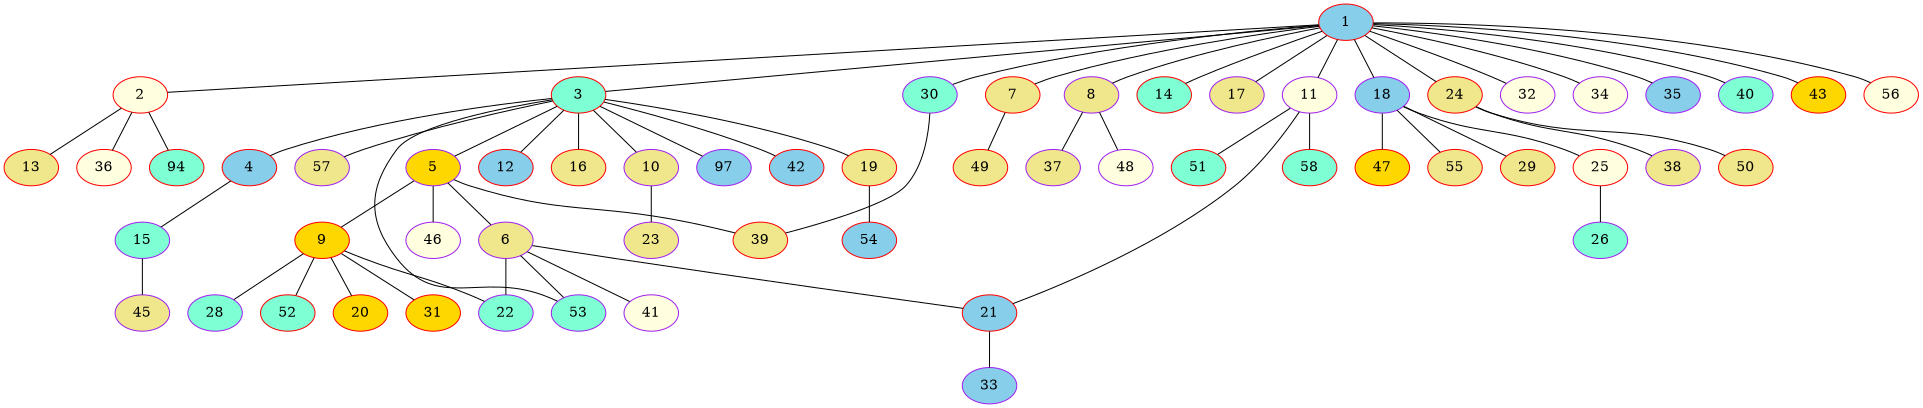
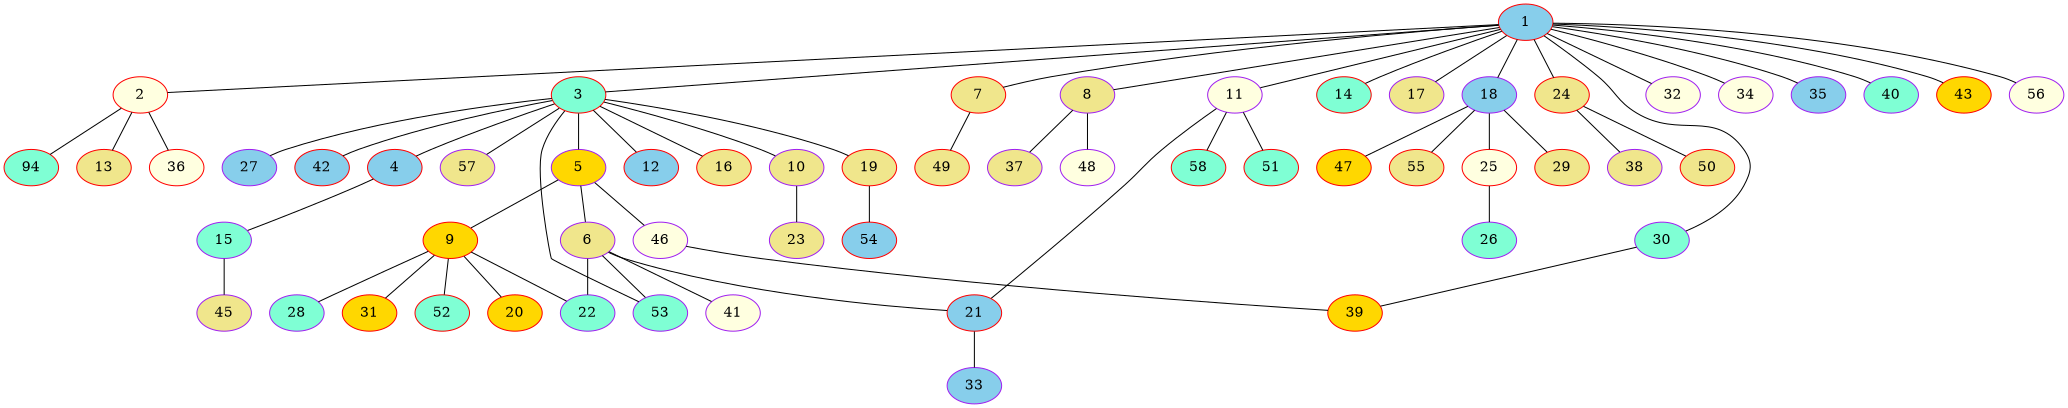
  graph {
    node [color=red fillcolor=khaki style=filled]
    edge [weight=1.0]
    1 [fillcolor=skyblue]
    2 [fillcolor=lightyellow]
    3 [fillcolor=aquamarine]
    7
    8 [color=purple]
    11 [color=purple fillcolor=lightyellow]
    14 [fillcolor=aquamarine]
    17 [color=purple]
    18 [color=purple fillcolor=skyblue]
    24
    30 [color=purple fillcolor=aquamarine]
    32 [color=purple fillcolor=lightyellow]
    34 [color=purple fillcolor=lightyellow]
    35 [color=purple fillcolor=skyblue]
    40 [color=purple fillcolor=aquamarine]
    43 [fillcolor=gold]
-   56 [fillcolor=lightyellow]
+   56 [color=purple fillcolor=lightyellow]
    13
    36 [fillcolor=lightyellow]
    n20 [fillcolor=aquamarine label=94]
    4 [fillcolor=skyblue]
    5 [color=purple fillcolor=gold]
    10 [color=purple]
    12 [fillcolor=skyblue]
    16
    19
-   27 [color=purple fillcolor=skyblue label=97]
+   27 [color=purple fillcolor=skyblue]
    42 [fillcolor=skyblue]
    53 [color=purple fillcolor=aquamarine]
    57 [color=purple]
    49
    37 [color=purple]
    48 [color=purple fillcolor=lightyellow]
    21 [fillcolor=skyblue]
    51 [fillcolor=aquamarine]
    58 [fillcolor=aquamarine]
    25 [fillcolor=lightyellow]
    29
    47 [fillcolor=gold]
    55
    38 [color=purple]
    50
-   39
+   39 [fillcolor=gold]
    15 [color=purple fillcolor=aquamarine]
    6 [color=purple]
    9 [fillcolor=gold]
    46 [color=purple fillcolor=lightyellow]
    23 [color=purple]
    54 [fillcolor=skyblue]
    45 [color=purple]
    22 [color=purple fillcolor=aquamarine]
    41 [color=purple fillcolor=lightyellow]
    20 [fillcolor=gold]
    28 [color=purple fillcolor=aquamarine]
    31 [fillcolor=gold]
    52 [fillcolor=aquamarine]
    33 [color=purple fillcolor=skyblue]
    26 [color=purple fillcolor=aquamarine]
    1 -- 2
    1 -- 3
    1 -- 7
    1 -- 8
    1 -- 11
    1 -- 14
    1 -- 17
    1 -- 18
    1 -- 24
    1 -- 30
    1 -- 32
    1 -- 34
    1 -- 35
    1 -- 40
    1 -- 43
    1 -- 56
    2 -- 13
    2 -- 36
    2 -- n20
    3 -- 4
    3 -- 5
    3 -- 10
    3 -- 12
    3 -- 16
    3 -- 19
    3 -- 27
    3 -- 42
    3 -- 53
    3 -- 57
    7 -- 49
    8 -- 37
    8 -- 48
    11 -- 21
    11 -- 51
    11 -- 58
    18 -- 25
    18 -- 29
    18 -- 47
    18 -- 55
    24 -- 38
    24 -- 50
    30 -- 39
    4 -- 15
-   5 -- 39
+   46 -- 39
    5 -- 6
    5 -- 9
    5 -- 46 [weight=2.0]
    10 -- 23
    19 -- 54
    21 -- 33
    25 -- 26 [weight=2.0]
    15 -- 45 [weight=3.0]
    6 -- 53
    6 -- 21
    6 -- 22 [weight=7.0]
    6 -- 41
    9 -- 22
    9 -- 20
    9 -- 28
    9 -- 31
    9 -- 52
  }
